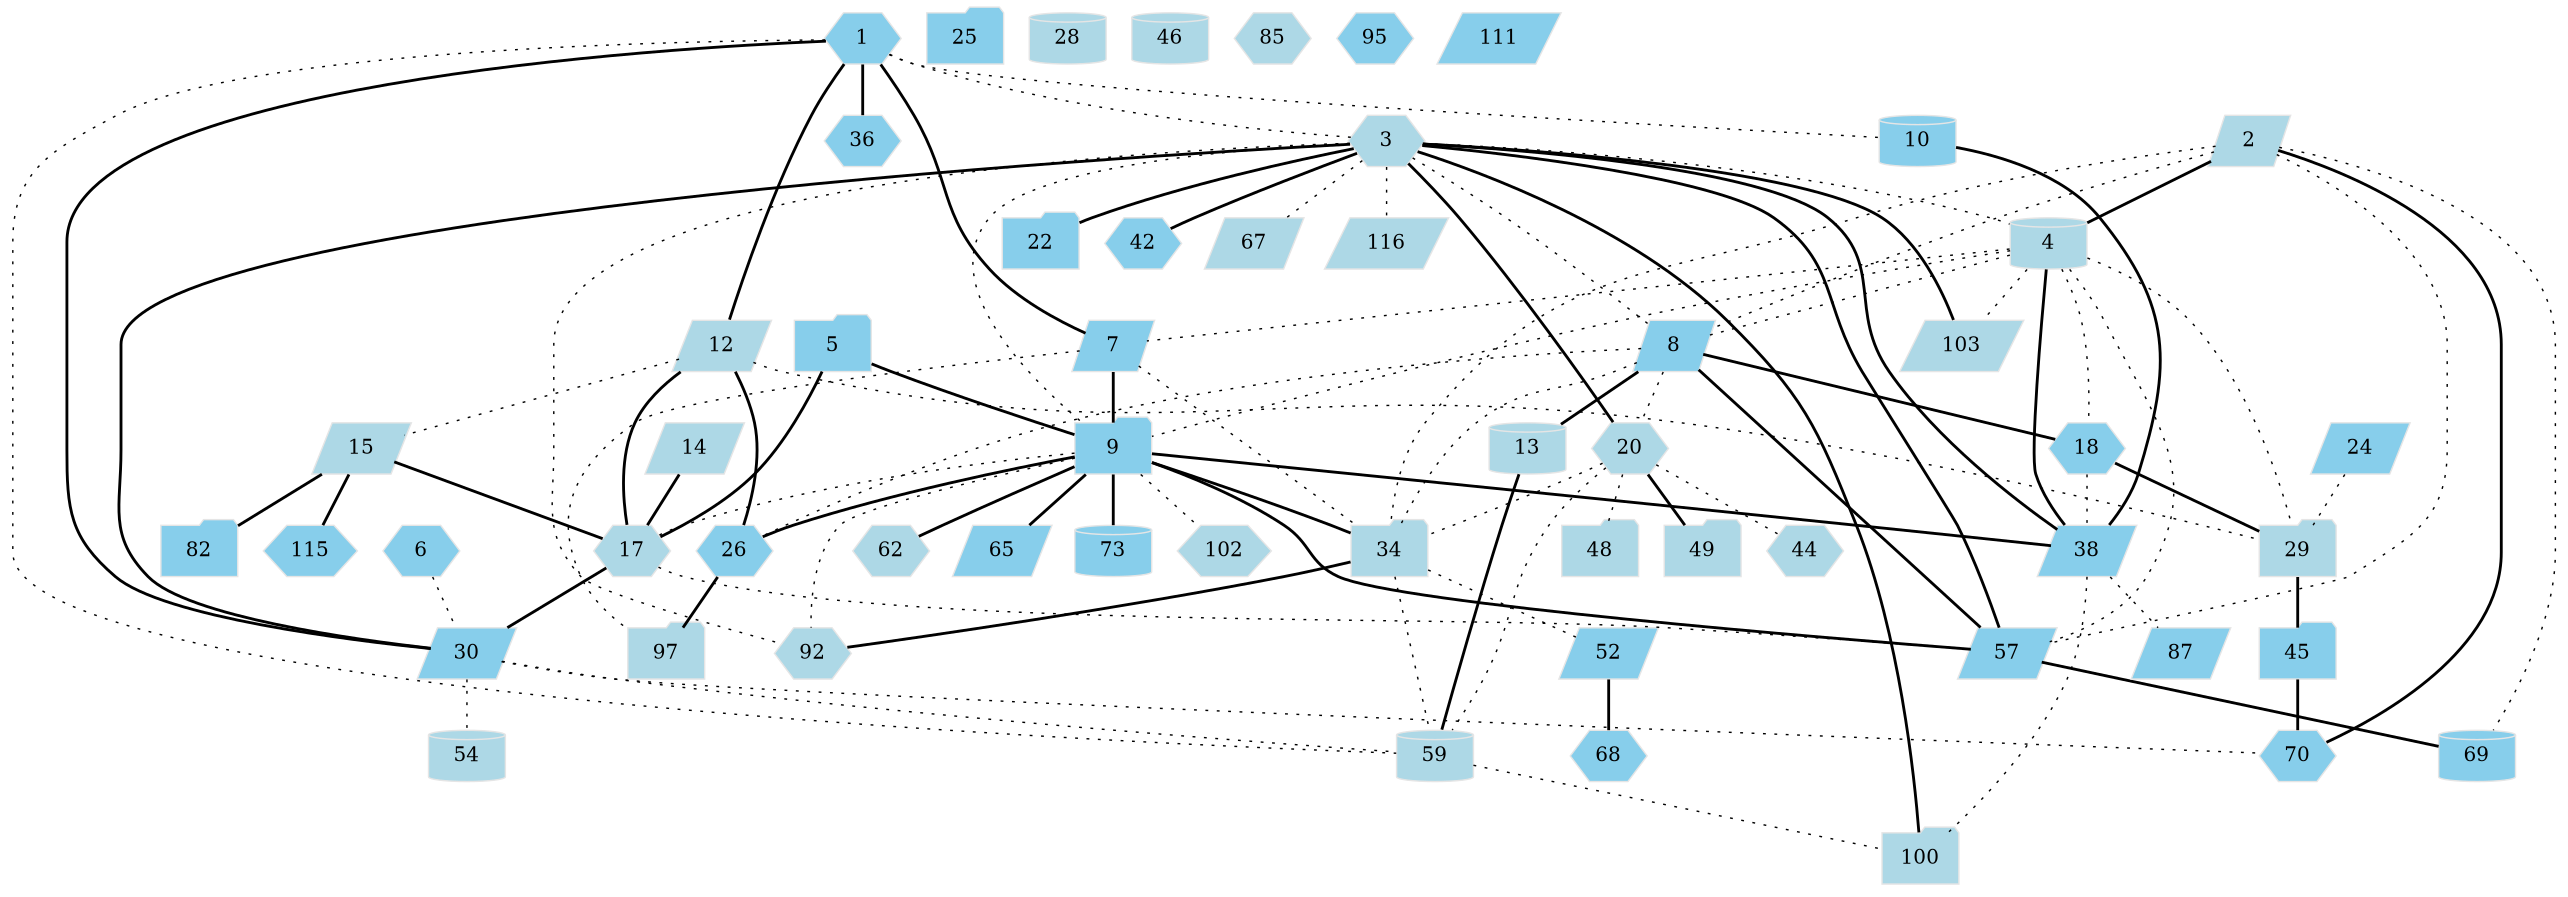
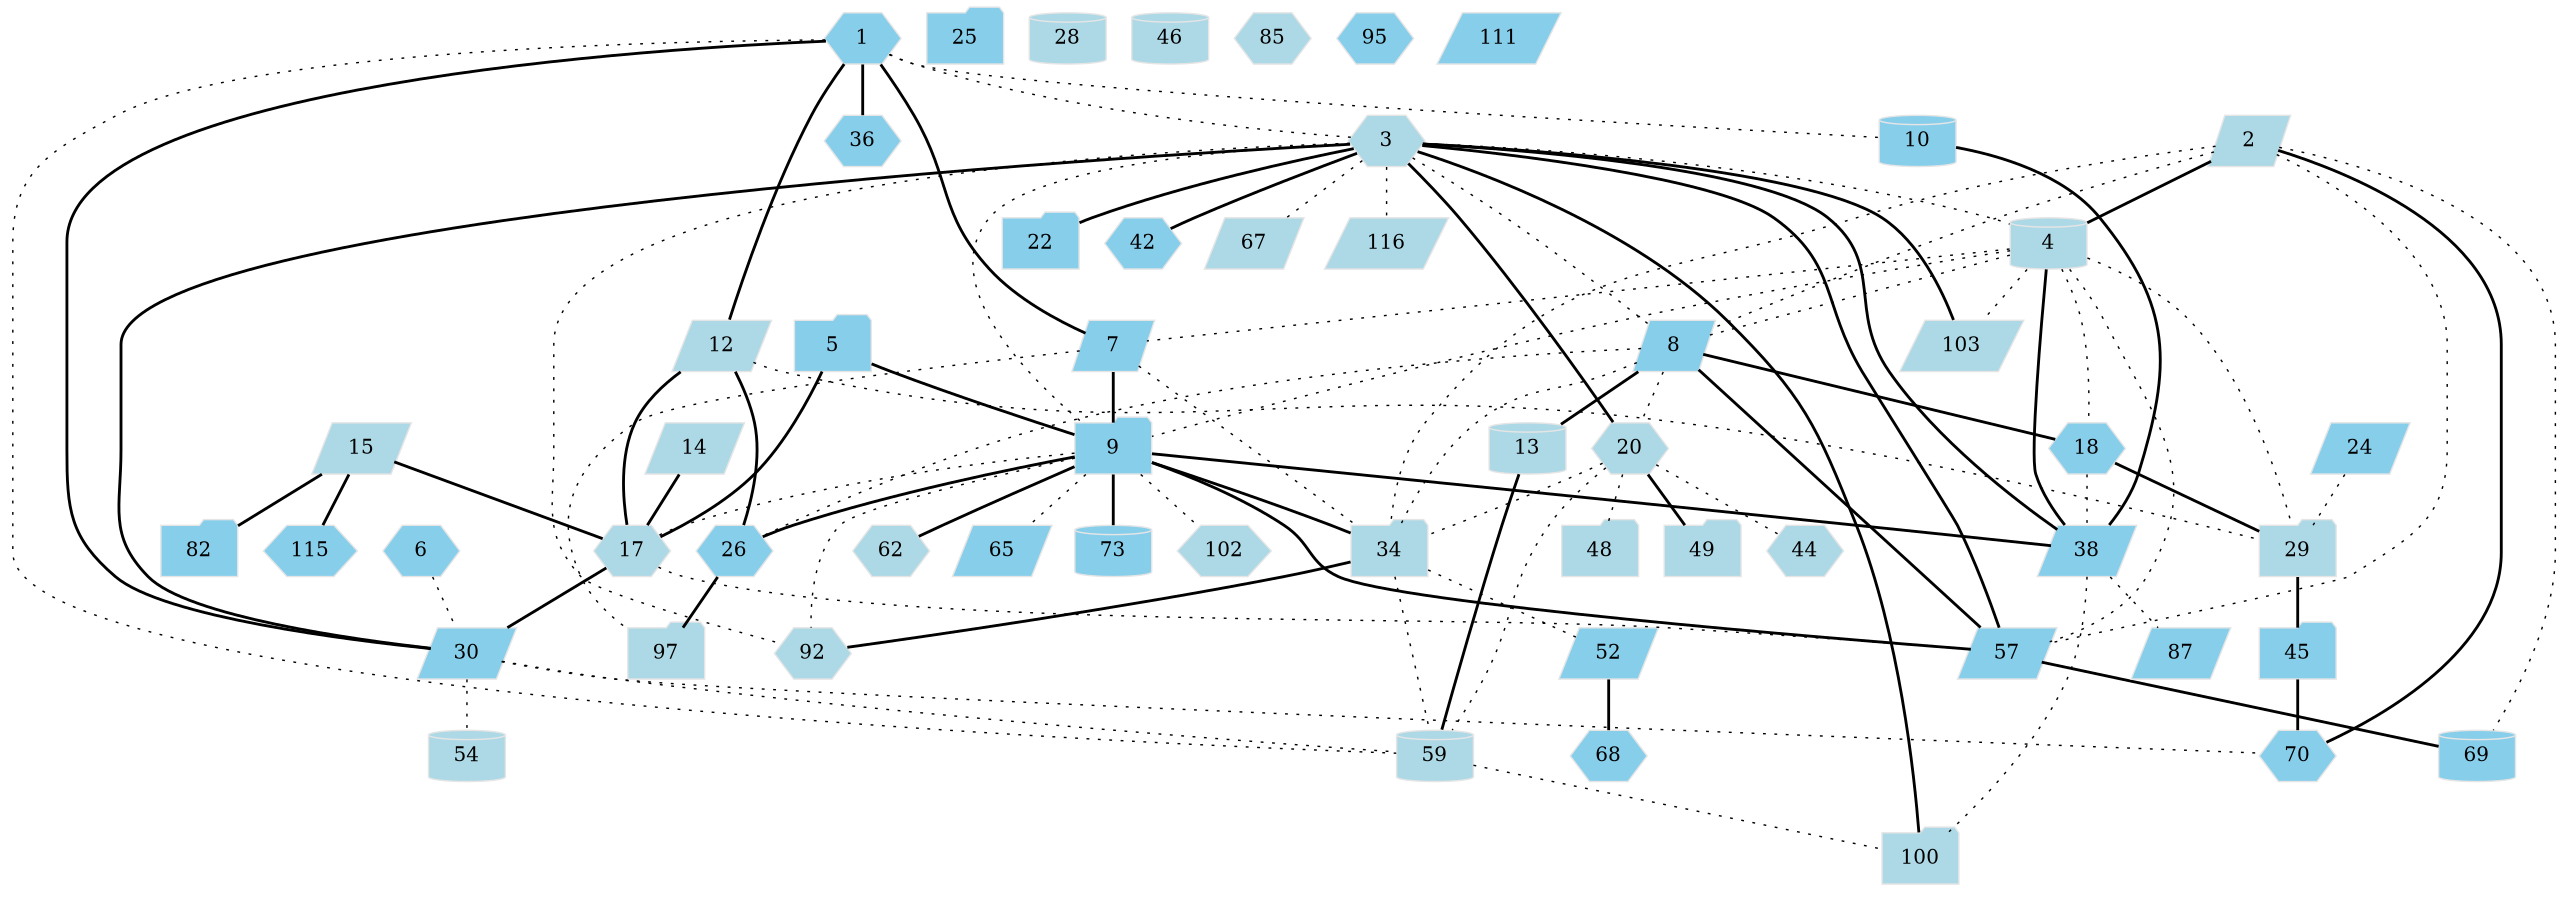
  graph {
    fontname="DejaVu Serif"
    node [color=gray90 fillcolor=skyblue fontname="DejaVu Serif" shape=hexagon style=filled]
    edge [fontname="DejaVu Serif" style=dotted]
    1 [super="+110+77"]
    3 [fillcolor=lightblue super="+27+78+83+93"]
    7 [shape=parallelogram super="+43"]
    10 [shape=cylinder super="+58"]
    12 [fillcolor=lightblue shape=parallelogram super="+120"]
    30 [shape=parallelogram super="+37"]
    36
    59 [fillcolor=lightblue shape=cylinder super="+71+88"]
    4 [fillcolor=lightblue shape=cylinder super="+106+76+11"]
    8 [shape=parallelogram super="+16"]
    20 [fillcolor=lightblue super="+109+56"]
    57 [shape=parallelogram super="+66+105"]
    9 [shape=folder super="+113+40+50"]
    22 [shape=folder]
    38 [shape=parallelogram super="+64+86"]
    42 [super="+90"]
    67 [fillcolor=lightblue shape=parallelogram]
    92 [fillcolor=lightblue super="+94+98"]
    100 [fillcolor=lightblue shape=folder]
    103 [fillcolor=lightblue shape=parallelogram]
    116 [fillcolor=lightblue shape=parallelogram]
    34 [fillcolor=lightblue shape=folder super="+104"]
    97 [fillcolor=lightblue shape=folder]
    29 [fillcolor=lightblue shape=folder super="+55"]
    17 [fillcolor=lightblue super="+19"]
    26 [super="+79"]
    15 [fillcolor=lightblue shape=parallelogram super="+39"]
    70 [super="+112"]
    54 [fillcolor=lightblue shape=cylinder]
    2 [fillcolor=lightblue shape=parallelogram super="+35+89"]
    69 [shape=cylinder super="+121"]
    18 [super="+53+91+23"]
    13 [fillcolor=lightblue shape=cylinder super="+31"]
    44 [fillcolor=lightblue]
    48 [fillcolor=lightblue shape=folder super="+117"]
    49 [fillcolor=lightblue shape=folder super="+75"]
    52 [shape=parallelogram super="+101+80"]
    62 [fillcolor=lightblue]
    65 [shape=parallelogram]
    73 [shape=cylinder]
    102 [fillcolor=lightblue]
    87 [shape=parallelogram]
    45 [shape=folder]
    5 [shape=folder super="+32"]
    6 [super="+118+81"]
    82 [shape=folder]
    115
    14 [fillcolor=lightblue shape=parallelogram super="+33"]
    24 [shape=parallelogram]
    25 [shape=folder]
    28 [fillcolor=lightblue shape=cylinder]
    68
    46 [fillcolor=lightblue shape=cylinder]
    85 [fillcolor=lightblue]
    95
    111 [shape=parallelogram]
    1 -- 3
    1 -- 7 [style=bold]
    1 -- 10
    1 -- 12 [style=bold]
    1 -- 30 [style=bold]
    1 -- 36 [style=bold]
    1 -- 59
    3 -- 30 [style=bold]
    3 -- 4
    3 -- 8
    3 -- 20 [style=bold weight=3]
    3 -- 57 [style=bold]
    3 -- 9
    3 -- 22 [style=bold]
    3 -- 38 [style=bold]
    3 -- 42 [style=bold weight=2]
    3 -- 67
    3 -- 92
    3 -- 100 [style=bold]
    3 -- 103 [style=bold]
    3 -- 116 [weight=3]
    7 -- 9 [style=bold weight=2]
    7 -- 34
    7 -- 97
    10 -- 38 [style=bold]
    12 -- 29
    12 -- 17 [style=bold]
    12 -- 26 [style=bold]
-   12 -- 15
    30 -- 59
    30 -- 70
    30 -- 54
    59 -- 100
    4 -- 7
    4 -- 8
    4 -- 57
    4 -- 9 [weight=2]
    4 -- 38 [style=bold]
    4 -- 103
    4 -- 29
    4 -- 18
    8 -- 20
    8 -- 57 [style=bold]
    8 -- 34
    8 -- 26
    8 -- 18 [style=bold]
    8 -- 13 [style=bold]
    20 -- 59
    20 -- 34
    20 -- 44
    20 -- 48
    20 -- 49 [style=bold]
    57 -- 69 [style=bold]
    9 -- 57 [style=bold]
    9 -- 38 [style=bold]
    9 -- 92
    9 -- 34 [style=bold weight=2]
    9 -- 17
    9 -- 26 [style=bold]
    9 -- 62 [style=bold]
-   9 -- 65 [style=bold]
+   9 -- 65
    9 -- 73 [style=bold]
    9 -- 102
    38 -- 100
    38 -- 87
    34 -- 59
    34 -- 92 [style=bold]
    34 -- 52
    29 -- 45 [style=bold]
    17 -- 30 [style=bold]
    17 -- 57
    26 -- 97 [style=bold]
    15 -- 17 [style=bold]
    15 -- 82 [style=bold]
    15 -- 115 [style=bold]
    2 -- 4 [style=bold]
    2 -- 8
    2 -- 57
    2 -- 34
    2 -- 70 [style=bold]
    2 -- 69
    18 -- 38
    18 -- 29 [style=bold]
    13 -- 59 [style=bold]
    52 -- 68 [style=bold]
    45 -- 70 [style=bold]
    5 -- 9 [style=bold]
    5 -- 17 [style=bold]
    6 -- 30
    14 -- 17 [style=bold]
    24 -- 29
  }
